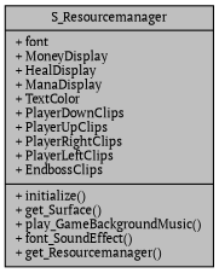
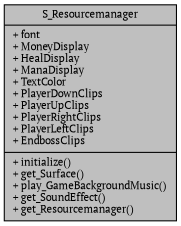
  digraph {
    fontname="PT Serif"
-   n1 [color=black fillcolor=grey75 fontcolor=black fontname="PT Serif" fontsize=10 height=0.2 label="{S_Resourcemanager\n|+ font\l+ MoneyDisplay\l+ HealDisplay\l+ ManaDisplay\l+ TextColor\l+ PlayerDownClips\l+ PlayerUpClips\l+ PlayerRightClips\l+ PlayerLeftClips\l+ EndbossClips\l|+ initialize()\l+ get_Surface()\l+ play_GameBackgroundMusic()\l+ font_SoundEffect()\l+ get_Resourcemanager()\l}" shape=record style=filled width=0.4]
+   n1 [color=black fillcolor=grey75 fontcolor=black fontname="PT Serif" fontsize=10 height=0.2 label="{S_Resourcemanager\n|+ font\l+ MoneyDisplay\l+ HealDisplay\l+ ManaDisplay\l+ TextColor\l+ PlayerDownClips\l+ PlayerUpClips\l+ PlayerRightClips\l+ PlayerLeftClips\l+ EndbossClips\l|+ initialize()\l+ get_Surface()\l+ play_GameBackgroundMusic()\l+ get_SoundEffect()\l+ get_Resourcemanager()\l}" shape=record style=filled width=0.4]
  }
